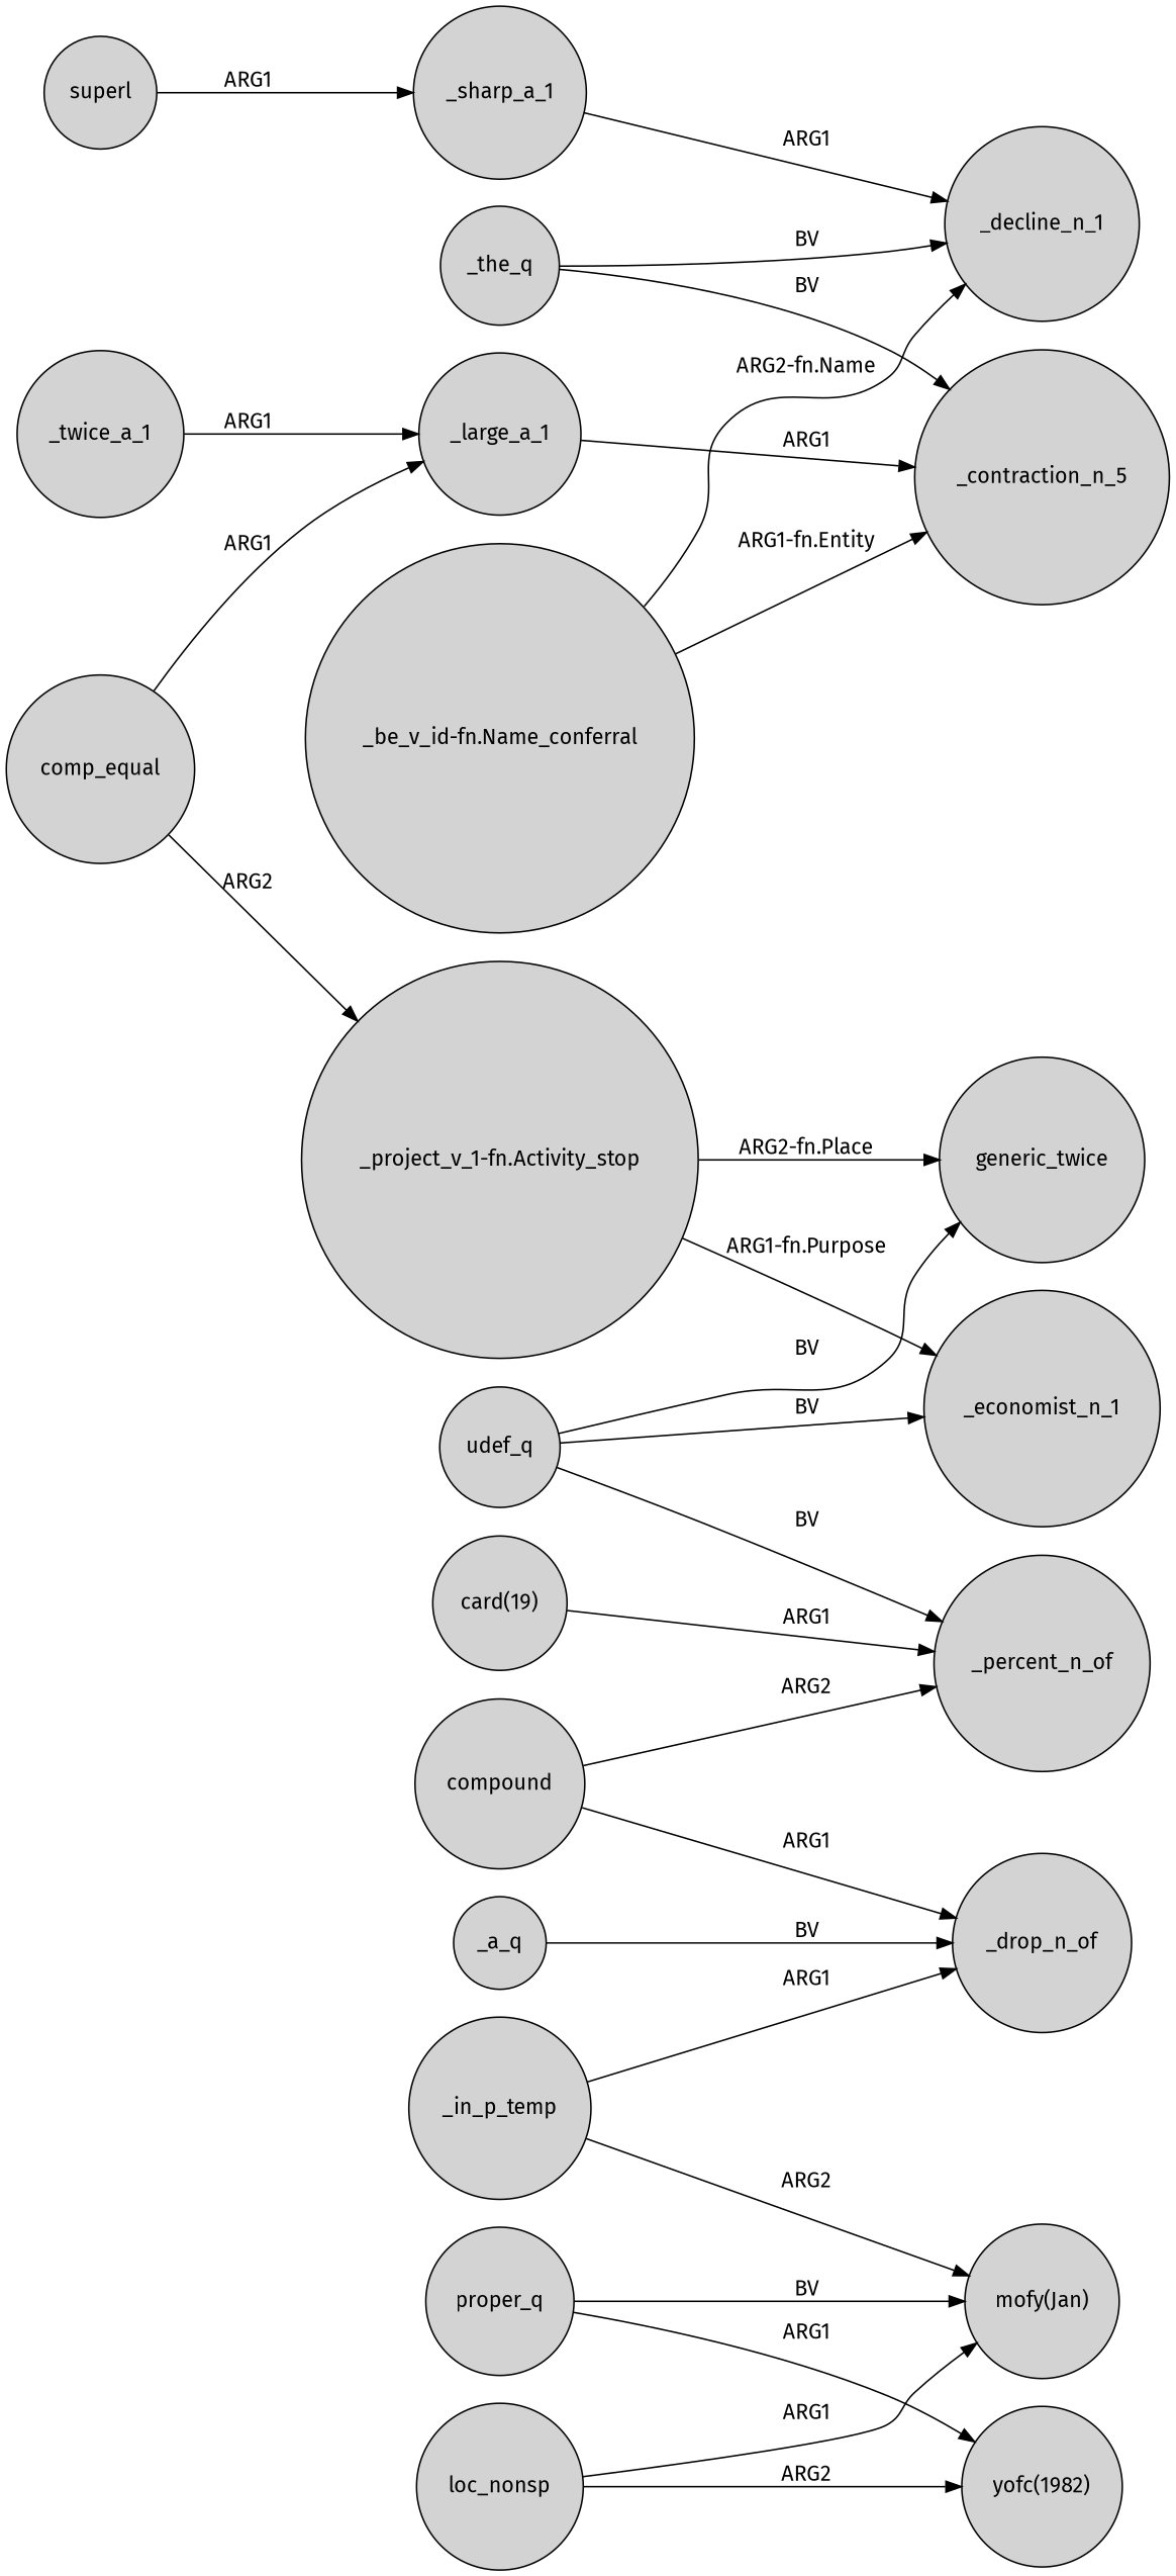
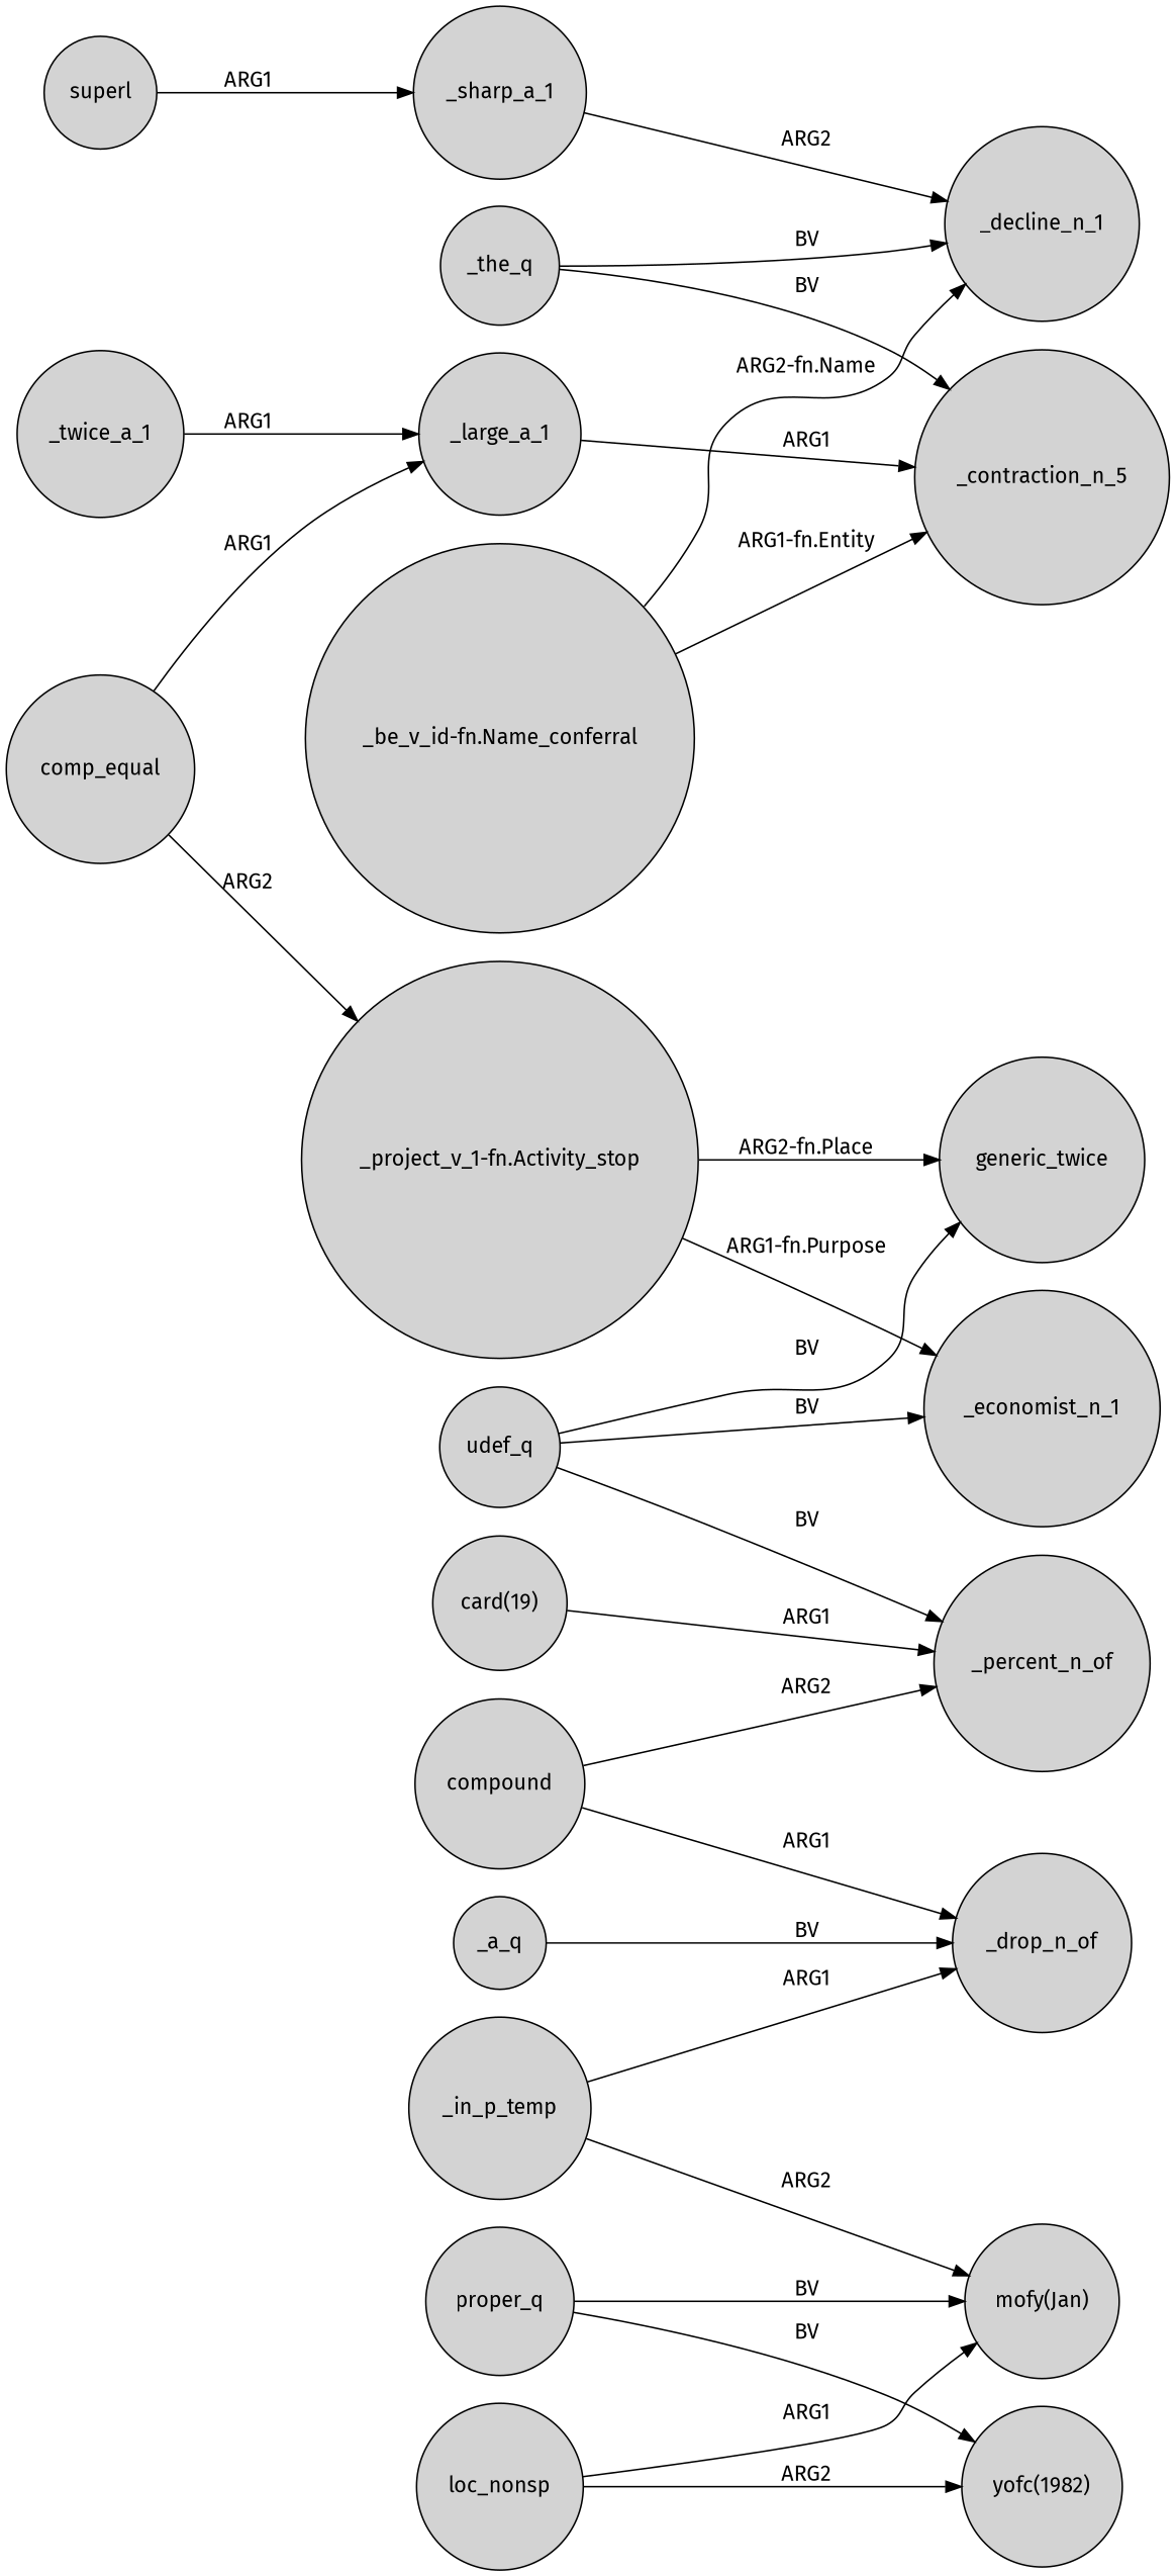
  digraph {
    fontname="Fira Sans"
    rankdir=LR
    node [fontname="Fira Sans" shape=circle style=filled]
    edge [fontname="Fira Sans"]
    n1 [label=_contraction_n_5]
    _the_q
    _decline_n_1
    proper_q
    "mofy(Jan)"
    "yofc(1982)"
    "card(19)"
    _percent_n_of
    n9 [label=generic_twice]
    "_project_v_1-fn.Activity_stop"
    _economist_n_1
    superl
    _sharp_a_1
    "_be_v_id-fn.Name_conferral"
    udef_q
    compound
    _drop_n_of
    _a_q
    _large_a_1
    comp_equal
    _in_p_temp
    loc_nonsp
    _twice_a_1
    _the_q -> n1 [label=BV]
    _the_q -> _decline_n_1 [label=BV]
    proper_q -> "mofy(Jan)" [label=BV]
-   proper_q -> "yofc(1982)" [label=ARG1]
+   proper_q -> "yofc(1982)" [label=BV]
    "card(19)" -> _percent_n_of [label=ARG1]
    "_project_v_1-fn.Activity_stop" -> n9 [label="ARG2-fn.Place"]
    "_project_v_1-fn.Activity_stop" -> _economist_n_1 [label="ARG1-fn.Purpose"]
    superl -> _sharp_a_1 [label=ARG1]
-   _sharp_a_1 -> _decline_n_1 [label=ARG1]
+   _sharp_a_1 -> _decline_n_1 [label=ARG2]
    "_be_v_id-fn.Name_conferral" -> n1 [label="ARG1-fn.Entity"]
    "_be_v_id-fn.Name_conferral" -> _decline_n_1 [label="ARG2-fn.Name"]
    udef_q -> _percent_n_of [label=BV]
    udef_q -> n9 [label=BV]
    udef_q -> _economist_n_1 [label=BV]
    compound -> _percent_n_of [label=ARG2]
    compound -> _drop_n_of [label=ARG1]
    _a_q -> _drop_n_of [label=BV]
    _large_a_1 -> n1 [label=ARG1]
    comp_equal -> "_project_v_1-fn.Activity_stop" [label=ARG2]
    comp_equal -> _large_a_1 [label=ARG1]
    _in_p_temp -> "mofy(Jan)" [label=ARG2]
    _in_p_temp -> _drop_n_of [label=ARG1]
    loc_nonsp -> "mofy(Jan)" [label=ARG1]
    loc_nonsp -> "yofc(1982)" [label=ARG2]
    _twice_a_1 -> _large_a_1 [label=ARG1]
  }
